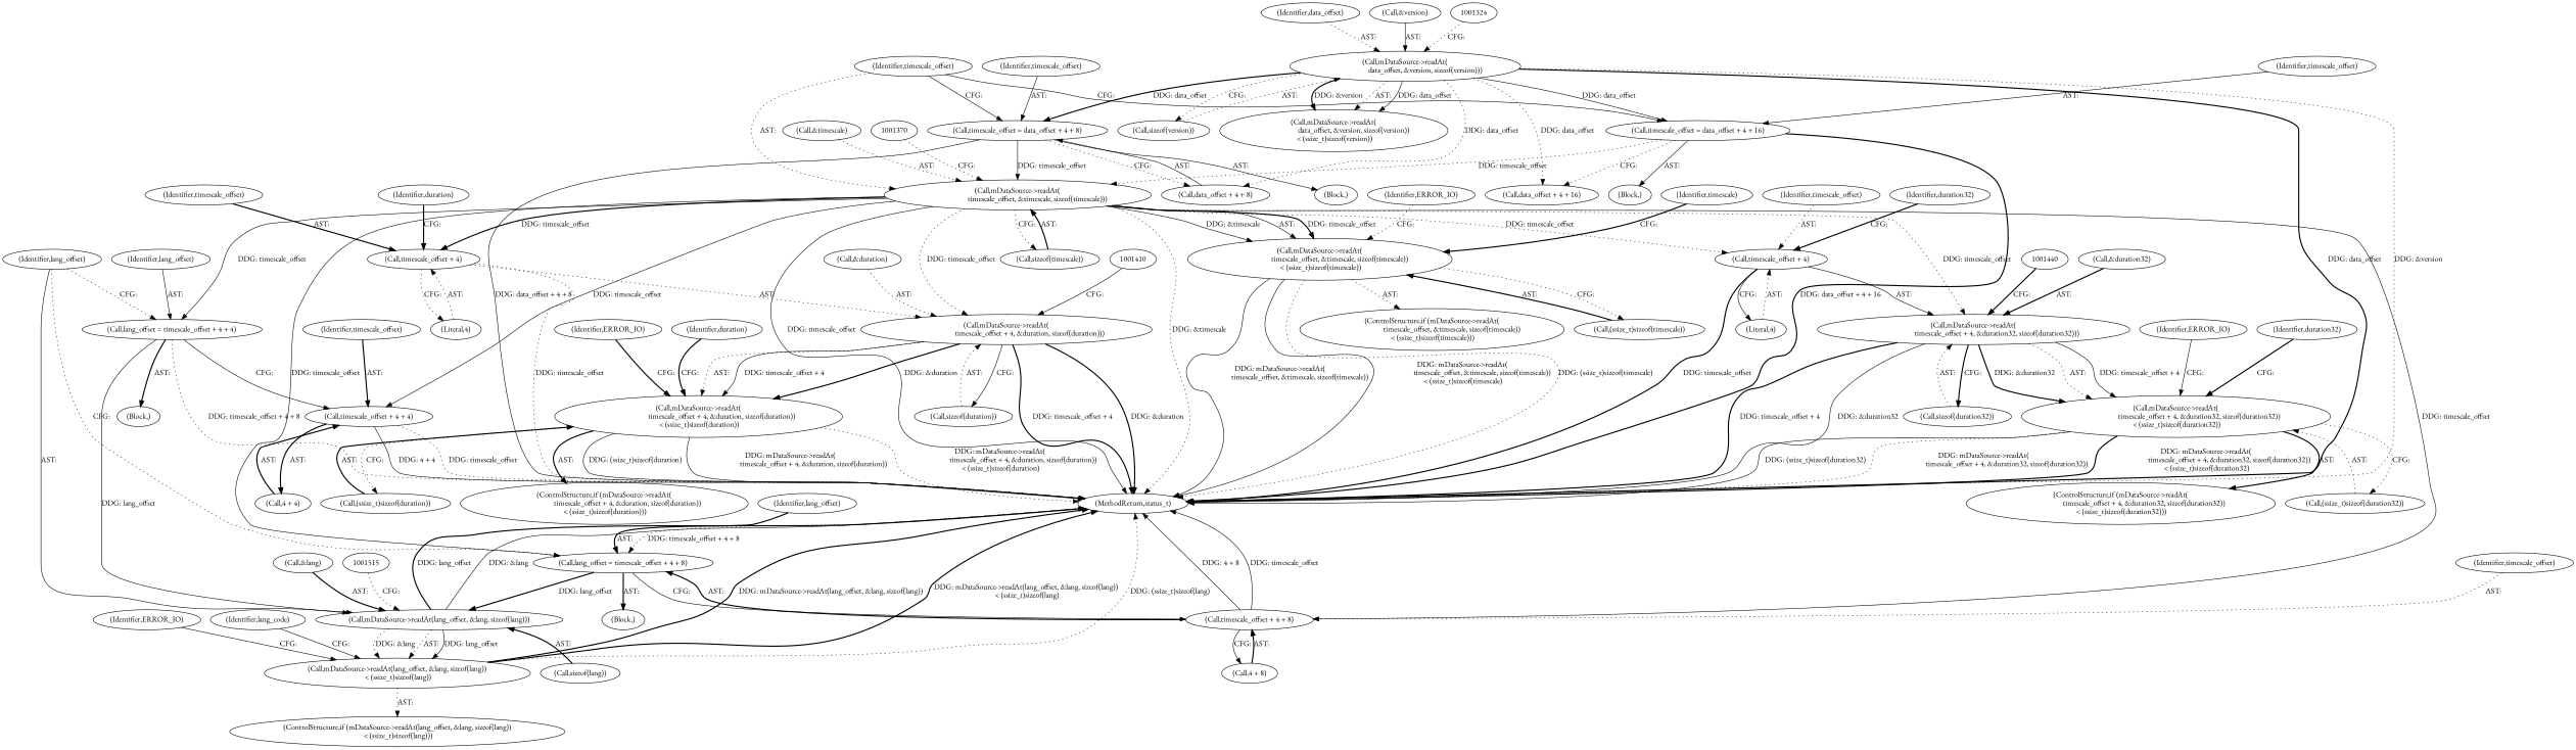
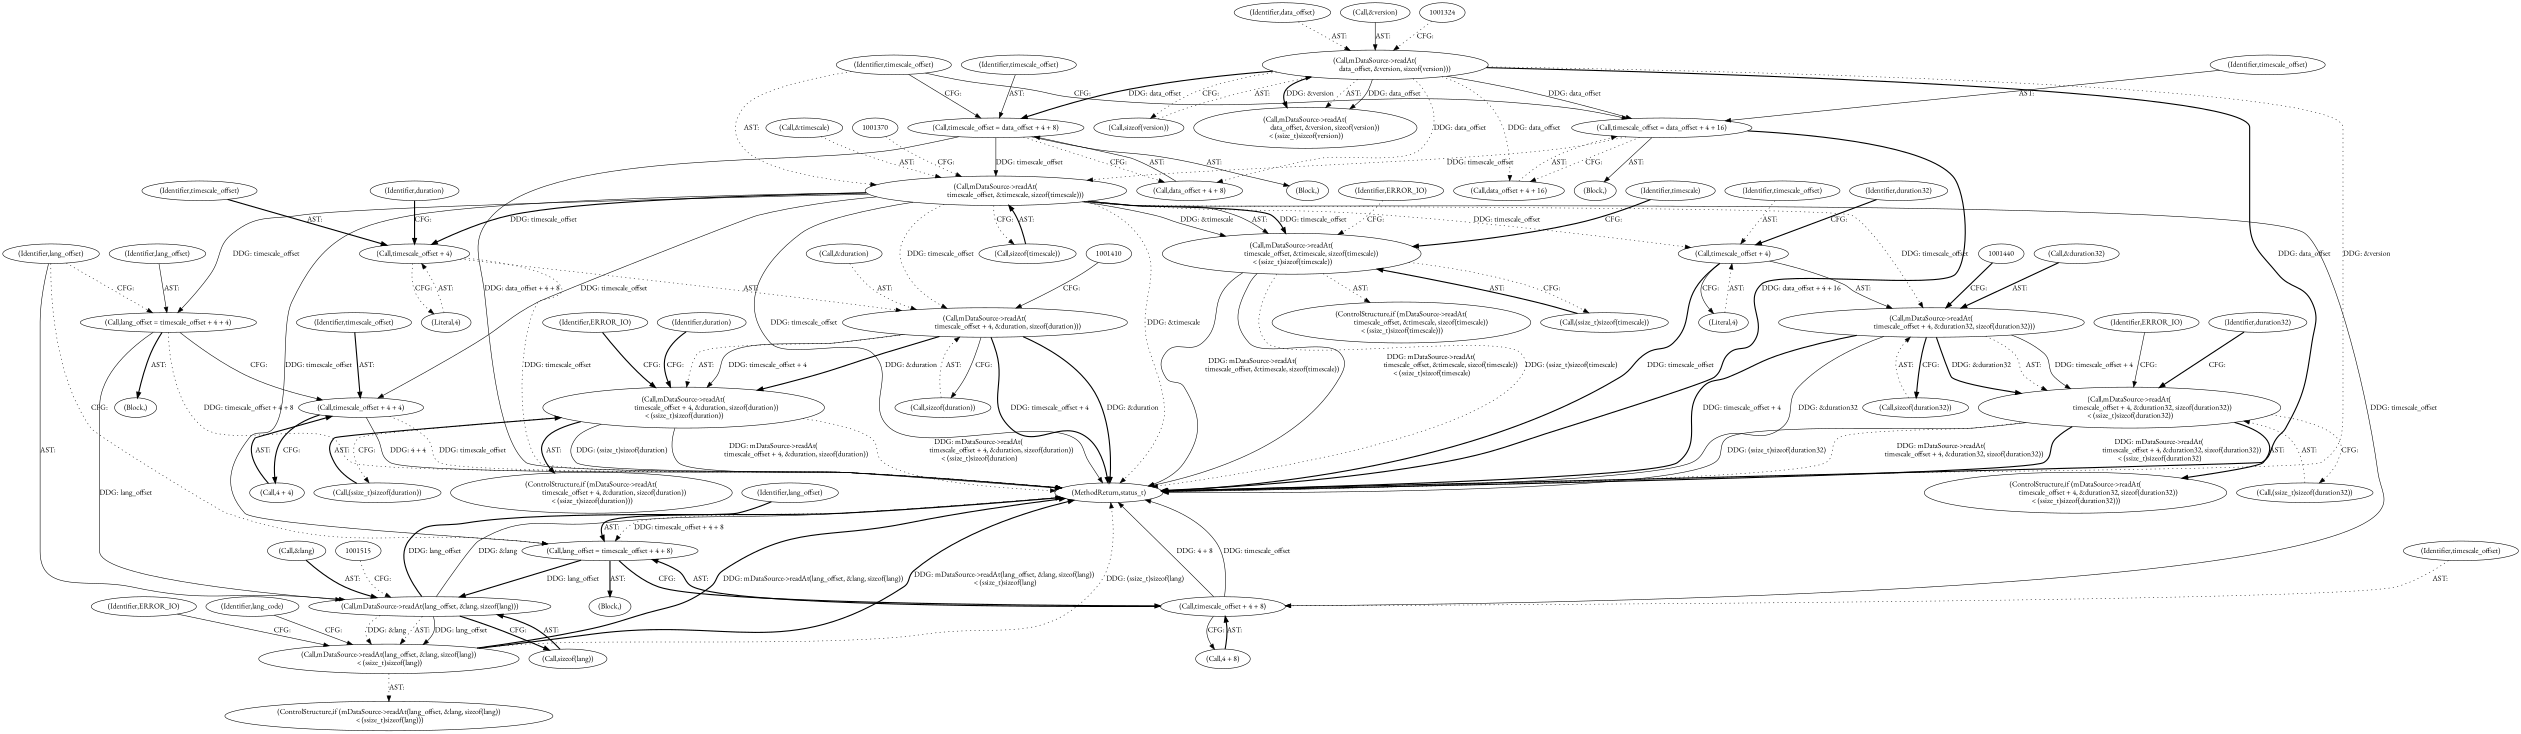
  digraph {
    fontname="EB Garamond"
    node [fontname="EB Garamond"]
    edge [fontname="EB Garamond" style=dotted]
    n1 [label="(Call,mDataSource->readAt(\n                        timescale_offset, &timescale, sizeof(timescale)))"]
    n2 [label="(Call,mDataSource->readAt(\n                        timescale_offset, &timescale, sizeof(timescale))\n < (ssize_t)sizeof(timescale))"]
    n3 [label="(Call,mDataSource->readAt(\n                            timescale_offset + 4, &duration, sizeof(duration)))"]
    n4 [label="(Call,timescale_offset + 4)"]
    n5 [label="(Call,mDataSource->readAt(\n                            timescale_offset + 4, &duration32, sizeof(duration32)))"]
    n6 [label="(Call,timescale_offset + 4)"]
    n7 [label="(Call,lang_offset = timescale_offset + 4 + 8)"]
    n8 [label="(Call,timescale_offset + 4 + 8)"]
    n9 [label="(Call,lang_offset = timescale_offset + 4 + 4)"]
    n10 [label="(Call,timescale_offset + 4 + 4)"]
    n11 [label="(Call,sizeof(timescale))"]
    n12 [label="(MethodReturn,status_t)"]
    n13 [label="(Call,(ssize_t)sizeof(timescale))"]
    n14 [label="(ControlStructure,if (mDataSource->readAt(\n                        timescale_offset, &timescale, sizeof(timescale))\n < (ssize_t)sizeof(timescale)))"]
    n15 [label="(Call,mDataSource->readAt(\n                            timescale_offset + 4, &duration, sizeof(duration))\n < (ssize_t)sizeof(duration))"]
    n16 [label="(Call,sizeof(duration))"]
    n17 [label="(Literal,4)"]
    n18 [label="(Call,mDataSource->readAt(\n                            timescale_offset + 4, &duration32, sizeof(duration32))\n < (ssize_t)sizeof(duration32))"]
    n19 [label="(Call,sizeof(duration32))"]
    n20 [label="(Literal,4)"]
    n21 [label="(Call,mDataSource->readAt(lang_offset, &lang, sizeof(lang)))"]
    n22 [label="(Block,)"]
    n23 [label="(Call,4 + 8)"]
    n24 [label="(Block,)"]
    n25 [label="(Call,4 + 4)"]
    n26 [label="(Call,timescale_offset = data_offset + 4 + 16)"]
    n27 [label="(Call,data_offset + 4 + 16)"]
    n28 [label="(Block,)"]
    n29 [label="(Call,mDataSource->readAt(\n                        data_offset, &version, sizeof(version)))"]
    n30 [label="(Call,timescale_offset = data_offset + 4 + 8)"]
    n31 [label="(Call,sizeof(version))"]
    n32 [label="(Call,data_offset + 4 + 8)"]
    n33 [label="(Call,mDataSource->readAt(\n                        data_offset, &version, sizeof(version))\n < (ssize_t)sizeof(version))"]
    n34 [label="(Block,)"]
    n35 [label="(Call,(ssize_t)sizeof(duration))"]
    n36 [label="(ControlStructure,if (mDataSource->readAt(\n                            timescale_offset + 4, &duration, sizeof(duration))\n < (ssize_t)sizeof(duration)))"]
    n37 [label="(ControlStructure,if (mDataSource->readAt(\n                            timescale_offset + 4, &duration32, sizeof(duration32))\n < (ssize_t)sizeof(duration32)))"]
    n38 [label="(Call,(ssize_t)sizeof(duration32))"]
    n39 [label="(Call,mDataSource->readAt(lang_offset, &lang, sizeof(lang))\n < (ssize_t)sizeof(lang))"]
    n40 [label="(Call,sizeof(lang))"]
    n41 [label="(ControlStructure,if (mDataSource->readAt(lang_offset, &lang, sizeof(lang))\n < (ssize_t)sizeof(lang)))"]
    n42 [label="(Call,&duration)"]
    n43 [label="(Identifier,ERROR_IO)"]
    n44 [label="(Identifier,ERROR_IO)"]
    n45 [label="(Identifier,ERROR_IO)"]
    n46 [label="(Identifier,lang_offset)"]
    n47 [label="(Identifier,timescale_offset)"]
    n48 [label="(Call,&duration32)"]
    n49 [label="(Identifier,duration32)"]
    n50 [label="(Identifier,timescale_offset)"]
    n51 [label="(Identifier,data_offset)"]
    n52 [label="(Identifier,ERROR_IO)"]
    n53 [label="(Call,&version)"]
    n54 [label="(Identifier,lang_offset)"]
    n55 [label="(Identifier,timescale_offset)"]
    n56 [label="(Call,&timescale)"]
    n57 [label="(Identifier,lang_offset)"]
    n58 [label="(Identifier,lang_code)"]
    n59 [label="(Identifier,timescale_offset)"]
    n60 [label="(Identifier,timescale_offset)"]
    n61 [label="(Identifier,timescale)"]
    n62 [label="(Identifier,duration32)"]
    n63 [label="(Identifier,timescale_offset)"]
    n64 [label="(Call,&lang)"]
    n65 [label="(Identifier,duration)"]
    n66 [label="(Identifier,duration)"]
    n67 [label="(Identifier,timescale_offset)"]
    1001370
    1001324
    1001410
    1001440
    1001515
    n1 -> n2 [label="AST: " style=solid]
    n1 -> n2 [label="DDG: timescale_offset" style=bold]
    n1 -> n2 [label="DDG: &timescale" style=solid]
    n1 -> n3 [label="DDG: timescale_offset"]
    n1 -> n4 [label="DDG: timescale_offset" style=bold]
    n1 -> n5 [label="DDG: timescale_offset"]
    n1 -> n6 [label="DDG: timescale_offset"]
    n1 -> n7 [label="DDG: timescale_offset" style=solid]
    n1 -> n8 [label="DDG: timescale_offset" style=solid]
    n1 -> n9 [label="DDG: timescale_offset" style=solid]
    n1 -> n10 [label="DDG: timescale_offset" style=solid]
    n1 -> n11 [label="CFG: "]
    n1 -> n12 [label="DDG: timescale_offset" style=solid]
    n1 -> n12 [label="DDG: &timescale"]
    n2 -> n12 [label="DDG: mDataSource->readAt(\n                        timescale_offset, &timescale, sizeof(timescale))" style=solid]
    n2 -> n12 [label="DDG: mDataSource->readAt(\n                        timescale_offset, &timescale, sizeof(timescale))\n < (ssize_t)sizeof(timescale)" style=solid]
    n2 -> n12 [label="DDG: (ssize_t)sizeof(timescale)"]
    n2 -> n13 [label="CFG: "]
    n2 -> n14 [label="AST: "]
    n3 -> n12 [label="DDG: &duration" style=bold]
    n3 -> n12 [label="DDG: timescale_offset + 4" style=bold]
    n3 -> n15 [label="AST: "]
    n3 -> n15 [label="DDG: timescale_offset + 4" style=solid]
    n3 -> n15 [label="DDG: &duration" style=bold]
    n3 -> n16 [label="CFG: " style=solid]
    n4 -> n3 [label="AST: "]
    n4 -> n12 [label="DDG: timescale_offset"]
    n4 -> n17 [label="CFG: "]
    n5 -> n12 [label="DDG: timescale_offset + 4" style=bold]
    n5 -> n12 [label="DDG: &duration32" style=solid]
    n5 -> n18 [label="AST: "]
    n5 -> n18 [label="DDG: timescale_offset + 4" style=solid]
    n5 -> n18 [label="DDG: &duration32" style=bold]
    n5 -> n19 [label="CFG: " style=bold]
    n6 -> n5 [label="AST: " style=solid]
    n6 -> n12 [label="DDG: timescale_offset" style=bold]
    n6 -> n20 [label="CFG: " style=solid]
-   n7 -> n8 [label="CFG: " style=solid]
+   n7 -> n8 [label="CFG: " style=bold]
    n7 -> n21 [label="DDG: lang_offset" style=bold]
    n7 -> n22 [label="AST: " style=bold]
    n8 -> n7 [label="AST: " style=bold]
    n8 -> n12 [label="DDG: 4 + 8" style=solid]
    n8 -> n12 [label="DDG: timescale_offset" style=solid]
    n8 -> n23 [label="CFG: " style=solid]
    n9 -> n10 [label="CFG: " style=solid]
    n9 -> n12 [label="DDG: timescale_offset + 4 + 8"]
    n9 -> n21 [label="DDG: lang_offset" style=solid]
    n9 -> n24 [label="AST: " style=bold]
    n10 -> n12 [label="DDG: 4 + 4" style=solid]
    n10 -> n12 [label="DDG: timescale_offset"]
-   n10 -> n25 [label="AST: " style=bold]
+   n10 -> n25 [label="CFG: " style=bold]
    n11 -> n1 [label="AST: " style=bold]
    n12 -> n7 [label="DDG: timescale_offset + 4 + 8"]
    n13 -> n2 [label="AST: " style=bold]
    n15 -> n12 [label="DDG: mDataSource->readAt(\n                            timescale_offset + 4, &duration, sizeof(duration))\n < (ssize_t)sizeof(duration)"]
    n15 -> n12 [label="DDG: (ssize_t)sizeof(duration)" style=solid]
    n15 -> n12 [label="DDG: mDataSource->readAt(\n                            timescale_offset + 4, &duration, sizeof(duration))" style=solid]
    n15 -> n35 [label="CFG: "]
    n15 -> n36 [label="AST: " style=bold]
    n16 -> n3 [label="AST: "]
    n17 -> n4 [label="AST: "]
    n18 -> n12 [label="DDG: (ssize_t)sizeof(duration32)" style=solid]
    n18 -> n12 [label="DDG: mDataSource->readAt(\n                            timescale_offset + 4, &duration32, sizeof(duration32))"]
    n18 -> n12 [label="DDG: mDataSource->readAt(\n                            timescale_offset + 4, &duration32, sizeof(duration32))\n < (ssize_t)sizeof(duration32)" style=bold]
    n18 -> n37 [label="AST: " style=bold]
    n18 -> n38 [label="CFG: "]
    n19 -> n5 [label="AST: "]
    n20 -> n6 [label="AST: "]
    n21 -> n12 [label="DDG: lang_offset" style=bold]
    n21 -> n12 [label="DDG: &lang" style=solid]
    n21 -> n39 [label="AST: "]
    n21 -> n39 [label="DDG: lang_offset" style=solid]
    n21 -> n39 [label="DDG: &lang"]
+   n21 -> n40 [label="CFG: " style=bold]
    n23 -> n8 [label="AST: " style=bold]
    n25 -> n10 [label="AST: " style=bold]
    n26 -> n1 [label="DDG: timescale_offset"]
    n26 -> n12 [label="DDG: data_offset + 4 + 16" style=bold]
    n26 -> n27 [label="CFG: "]
    n26 -> n28 [label="AST: " style=solid]
+   n27 -> n26 [label="AST: "]
    n29 -> n12 [label="DDG: data_offset" style=bold]
    n29 -> n12 [label="DDG: &version"]
    n29 -> n26 [label="DDG: data_offset" style=solid]
    n29 -> n27 [label="DDG: data_offset"]
    n29 -> n30 [label="DDG: data_offset" style=bold]
    n29 -> n31 [label="CFG: "]
    n29 -> n32 [label="DDG: data_offset"]
    n29 -> n33 [label="AST: "]
    n29 -> n33 [label="DDG: data_offset" style=solid]
    n29 -> n33 [label="DDG: &version" style=bold]
    n30 -> n1 [label="DDG: timescale_offset" style=solid]
    n30 -> n12 [label="DDG: data_offset + 4 + 8" style=solid]
    n30 -> n32 [label="CFG: "]
    n30 -> n34 [label="AST: " style=solid]
    n31 -> n29 [label="AST: "]
    n32 -> n30 [label="AST: " style=solid]
    n35 -> n15 [label="AST: " style=bold]
    n38 -> n18 [label="AST: "]
    n39 -> n12 [label="DDG: (ssize_t)sizeof(lang)"]
    n39 -> n12 [label="DDG: mDataSource->readAt(lang_offset, &lang, sizeof(lang))" style=bold]
    n39 -> n12 [label="DDG: mDataSource->readAt(lang_offset, &lang, sizeof(lang))\n < (ssize_t)sizeof(lang)" style=bold]
    n39 -> n41 [label="AST: "]
    n40 -> n21 [label="AST: " style=bold]
    n42 -> n3 [label="AST: "]
    n43 -> n15 [label="CFG: " style=bold]
    n44 -> n18 [label="CFG: " style=solid]
    n45 -> n39 [label="CFG: " style=solid]
    n46 -> n7 [label="CFG: "]
    n46 -> n9 [label="CFG: "]
    n46 -> n21 [label="AST: " style=solid]
    n47 -> n10 [label="AST: " style=bold]
    n48 -> n5 [label="AST: " style=bold]
    n49 -> n6 [label="CFG: " style=bold]
    n50 -> n1 [label="AST: "]
    n50 -> n26 [label="CFG: " style=solid]
    n50 -> n30 [label="CFG: " style=solid]
    n51 -> n29 [label="AST: "]
    n52 -> n2 [label="CFG: "]
    n53 -> n29 [label="AST: " style=solid]
    n54 -> n7 [label="AST: " style=bold]
    n55 -> n26 [label="AST: " style=solid]
    n56 -> n1 [label="AST: "]
    n57 -> n9 [label="AST: " style=solid]
    n58 -> n39 [label="CFG: " style=solid]
    n59 -> n4 [label="AST: " style=bold]
    n60 -> n6 [label="AST: "]
    n61 -> n2 [label="CFG: " style=bold]
    n62 -> n18 [label="CFG: " style=bold]
    n63 -> n30 [label="AST: " style=solid]
    n64 -> n21 [label="AST: " style=bold]
    n65 -> n4 [label="CFG: " style=bold]
    n66 -> n15 [label="CFG: " style=bold]
    n67 -> n8 [label="AST: "]
    1001370 -> n1 [label="CFG: "]
    1001324 -> n29 [label="CFG: "]
    1001410 -> n3 [label="CFG: " style=solid]
    1001440 -> n5 [label="CFG: " style=bold]
    1001515 -> n21 [label="CFG: "]
  }
